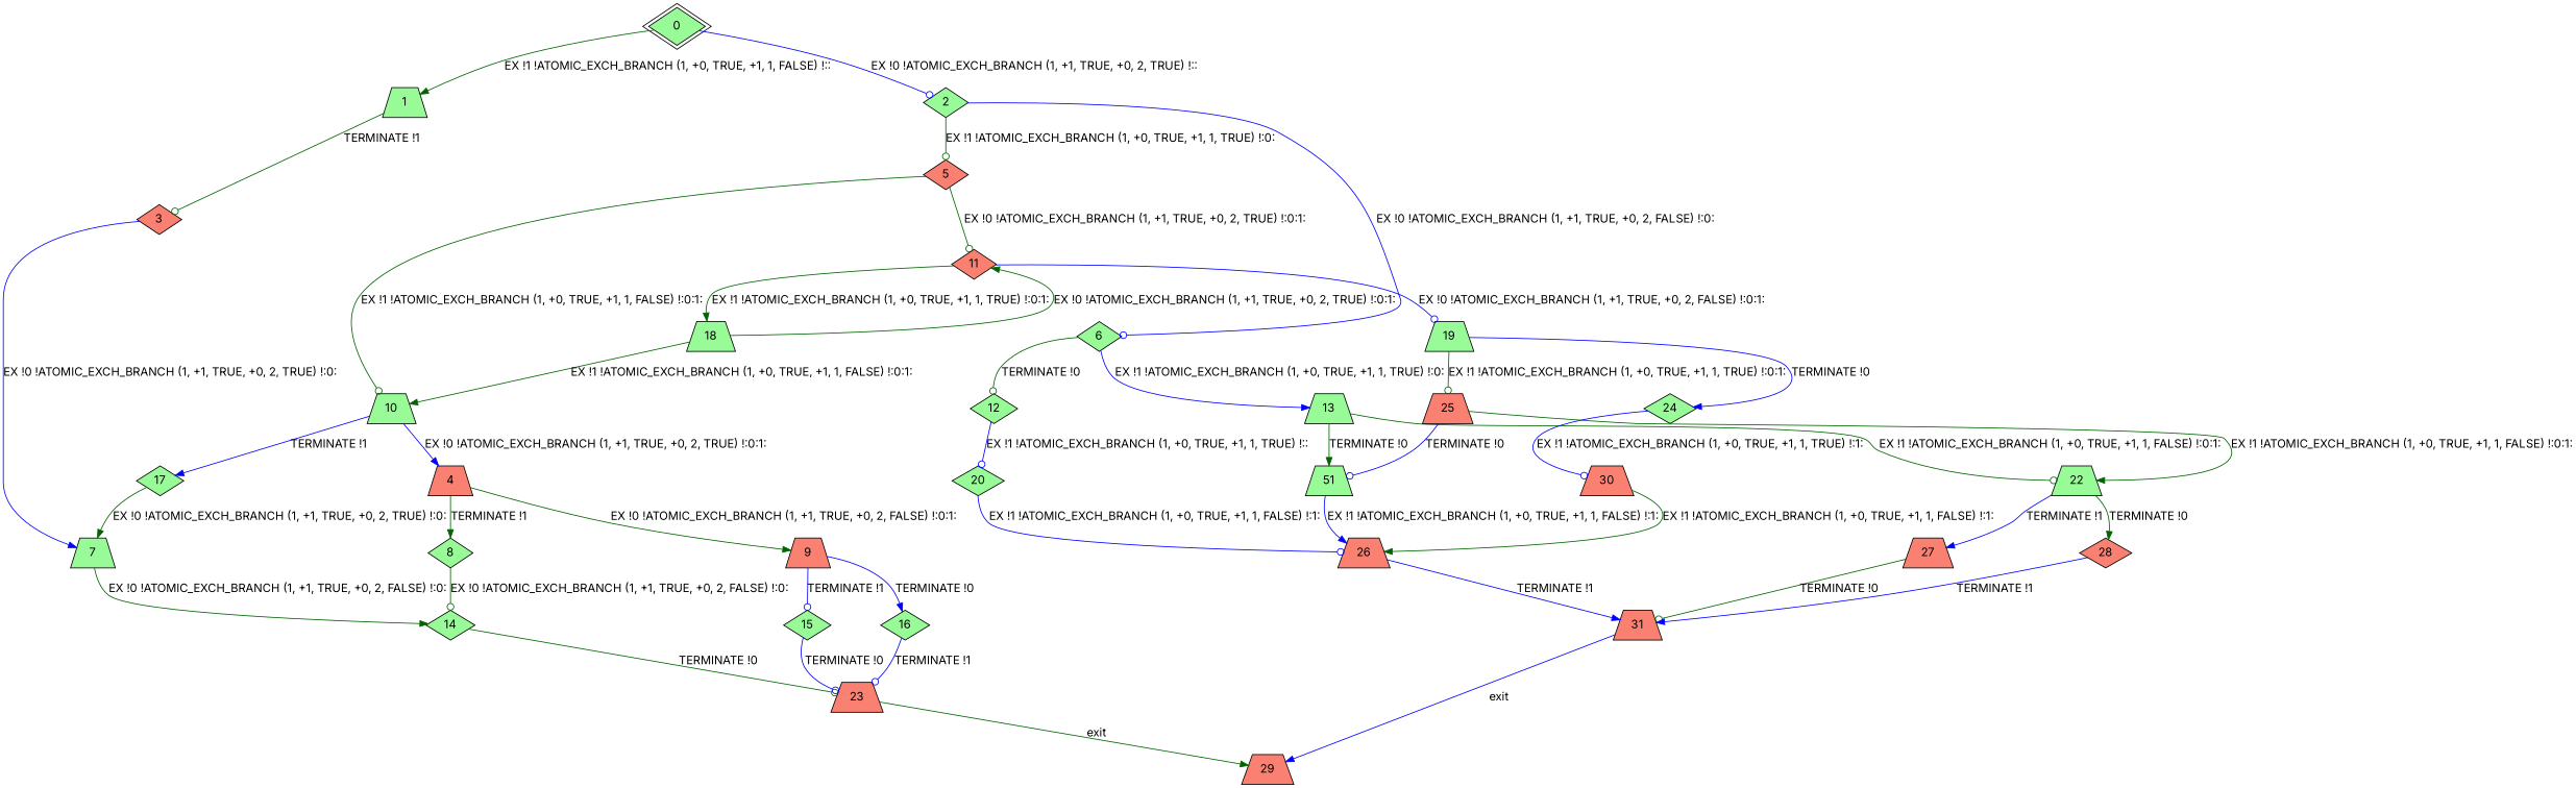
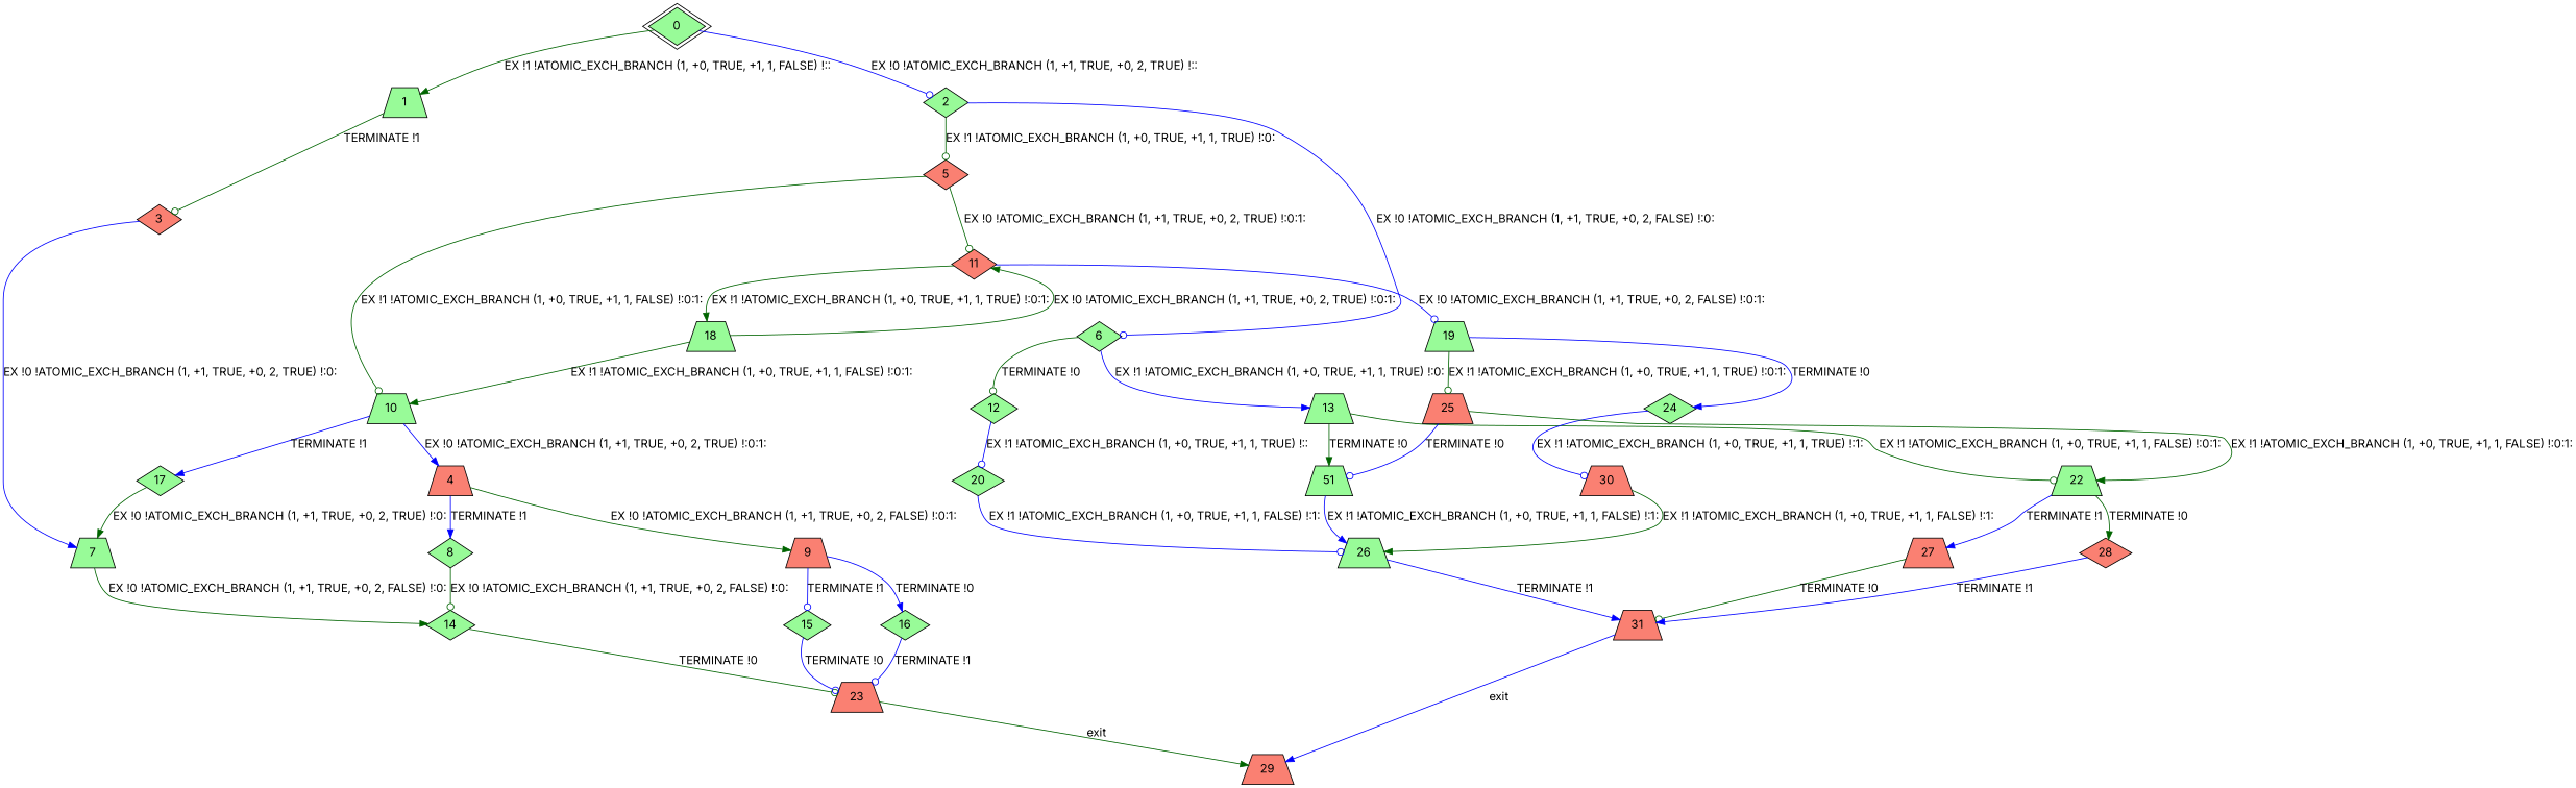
  digraph {
    fontname=Inter
    node [fillcolor=palegreen fontname=Inter shape=trapezium style=filled]
    edge [arrowhead=normal color=darkgreen fontname=Inter]
    0 [peripheries=2 shape=diamond]
    1
    2 [shape=diamond]
    3 [fillcolor=salmon shape=diamond]
    5 [fillcolor=salmon shape=diamond]
    6 [shape=diamond]
    7
    4 [fillcolor=salmon]
    8 [shape=diamond]
    9 [fillcolor=salmon]
    10
    11 [fillcolor=salmon shape=diamond]
    12 [shape=diamond]
    13
    14 [shape=diamond]
    15 [shape=diamond]
    16 [shape=diamond]
    17 [shape=diamond]
    18
    19
    20 [shape=diamond]
    n22 [label=51]
    22
    23 [fillcolor=salmon]
    24 [shape=diamond]
    25 [fillcolor=salmon]
-   26 [fillcolor=salmon]
+   26
    27 [fillcolor=salmon]
    28 [fillcolor=salmon shape=diamond]
    29 [fillcolor=salmon]
    30 [fillcolor=salmon]
    31 [fillcolor=salmon]
    0 -> 1 [label="EX !1 !ATOMIC_EXCH_BRANCH (1, +0, TRUE, +1, 1, FALSE) !::"]
    0 -> 2 [arrowhead=odot color=blue label="EX !0 !ATOMIC_EXCH_BRANCH (1, +1, TRUE, +0, 2, TRUE) !::"]
    1 -> 3 [arrowhead=odot label="TERMINATE !1"]
    2 -> 5 [arrowhead=odot label="EX !1 !ATOMIC_EXCH_BRANCH (1, +0, TRUE, +1, 1, TRUE) !:0:"]
    2 -> 6 [arrowhead=odot color=blue label="EX !0 !ATOMIC_EXCH_BRANCH (1, +1, TRUE, +0, 2, FALSE) !:0:"]
    3 -> 7 [color=blue label="EX !0 !ATOMIC_EXCH_BRANCH (1, +1, TRUE, +0, 2, TRUE) !:0:"]
    5 -> 10 [arrowhead=odot label="EX !1 !ATOMIC_EXCH_BRANCH (1, +0, TRUE, +1, 1, FALSE) !:0:1:"]
    5 -> 11 [arrowhead=odot label="EX !0 !ATOMIC_EXCH_BRANCH (1, +1, TRUE, +0, 2, TRUE) !:0:1:"]
    6 -> 12 [arrowhead=odot label="TERMINATE !0"]
    6 -> 13 [color=blue label="EX !1 !ATOMIC_EXCH_BRANCH (1, +0, TRUE, +1, 1, TRUE) !:0:"]
    7 -> 14 [label="EX !0 !ATOMIC_EXCH_BRANCH (1, +1, TRUE, +0, 2, FALSE) !:0:"]
-   4 -> 8 [label="TERMINATE !1"]
+   4 -> 8 [color=blue label="TERMINATE !1"]
    4 -> 9 [label="EX !0 !ATOMIC_EXCH_BRANCH (1, +1, TRUE, +0, 2, FALSE) !:0:1:"]
    8 -> 14 [arrowhead=odot label="EX !0 !ATOMIC_EXCH_BRANCH (1, +1, TRUE, +0, 2, FALSE) !:0:"]
    9 -> 15 [arrowhead=odot color=blue label="TERMINATE !1"]
    9 -> 16 [color=blue label="TERMINATE !0"]
    10 -> 4 [color=blue label="EX !0 !ATOMIC_EXCH_BRANCH (1, +1, TRUE, +0, 2, TRUE) !:0:1:"]
    10 -> 17 [color=blue label="TERMINATE !1"]
    11 -> 18 [label="EX !1 !ATOMIC_EXCH_BRANCH (1, +0, TRUE, +1, 1, TRUE) !:0:1:"]
    11 -> 19 [arrowhead=odot color=blue label="EX !0 !ATOMIC_EXCH_BRANCH (1, +1, TRUE, +0, 2, FALSE) !:0:1:"]
    12 -> 20 [arrowhead=odot color=blue label="EX !1 !ATOMIC_EXCH_BRANCH (1, +0, TRUE, +1, 1, TRUE) !::"]
    13 -> n22 [label="TERMINATE !0"]
    13 -> 22 [arrowhead=odot label="EX !1 !ATOMIC_EXCH_BRANCH (1, +0, TRUE, +1, 1, FALSE) !:0:1:"]
    14 -> 23 [arrowhead=odot label="TERMINATE !0"]
    15 -> 23 [arrowhead=odot color=blue label="TERMINATE !0"]
    16 -> 23 [arrowhead=odot color=blue label="TERMINATE !1"]
    17 -> 7 [label="EX !0 !ATOMIC_EXCH_BRANCH (1, +1, TRUE, +0, 2, TRUE) !:0:"]
    18 -> 10 [label="EX !1 !ATOMIC_EXCH_BRANCH (1, +0, TRUE, +1, 1, FALSE) !:0:1:"]
    18 -> 11 [label="EX !0 !ATOMIC_EXCH_BRANCH (1, +1, TRUE, +0, 2, TRUE) !:0:1:"]
    19 -> 24 [color=blue label="TERMINATE !0"]
    19 -> 25 [arrowhead=odot label="EX !1 !ATOMIC_EXCH_BRANCH (1, +0, TRUE, +1, 1, TRUE) !:0:1:"]
    20 -> 26 [arrowhead=odot color=blue label="EX !1 !ATOMIC_EXCH_BRANCH (1, +0, TRUE, +1, 1, FALSE) !:1:"]
    n22 -> 26 [color=blue label="EX !1 !ATOMIC_EXCH_BRANCH (1, +0, TRUE, +1, 1, FALSE) !:1:"]
    22 -> 27 [color=blue label="TERMINATE !1"]
    22 -> 28 [label="TERMINATE !0"]
    23 -> 29 [label=exit]
    24 -> 30 [arrowhead=odot color=blue label="EX !1 !ATOMIC_EXCH_BRANCH (1, +0, TRUE, +1, 1, TRUE) !:1:"]
    25 -> n22 [arrowhead=odot color=blue label="TERMINATE !0"]
    25 -> 22 [label="EX !1 !ATOMIC_EXCH_BRANCH (1, +0, TRUE, +1, 1, FALSE) !:0:1:"]
    26 -> 31 [color=blue label="TERMINATE !1"]
    27 -> 31 [arrowhead=odot label="TERMINATE !0"]
    28 -> 31 [color=blue label="TERMINATE !1"]
    30 -> 26 [label="EX !1 !ATOMIC_EXCH_BRANCH (1, +0, TRUE, +1, 1, FALSE) !:1:"]
    31 -> 29 [color=blue label=exit]
  }
